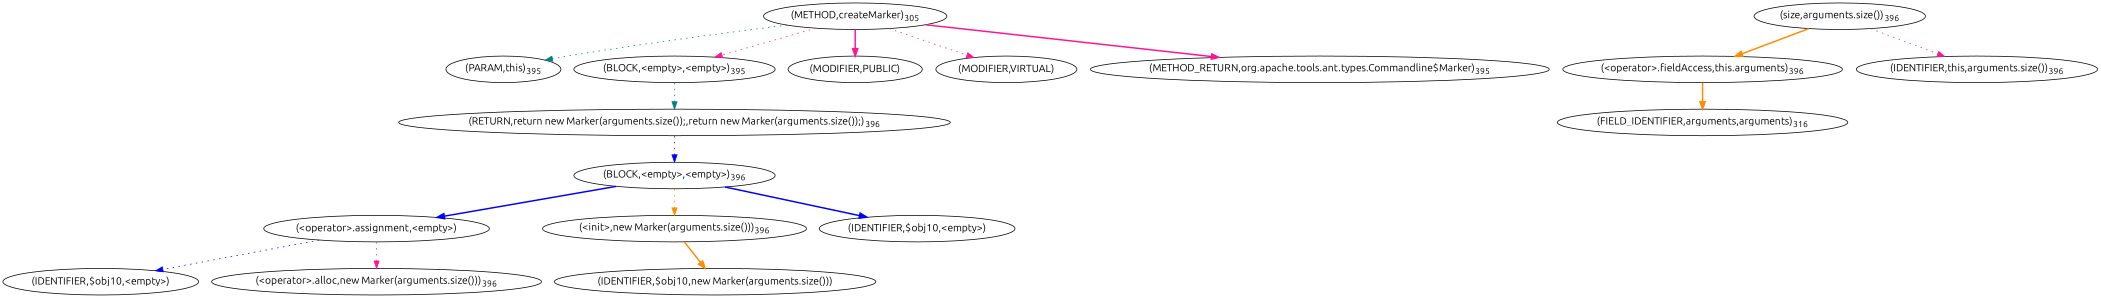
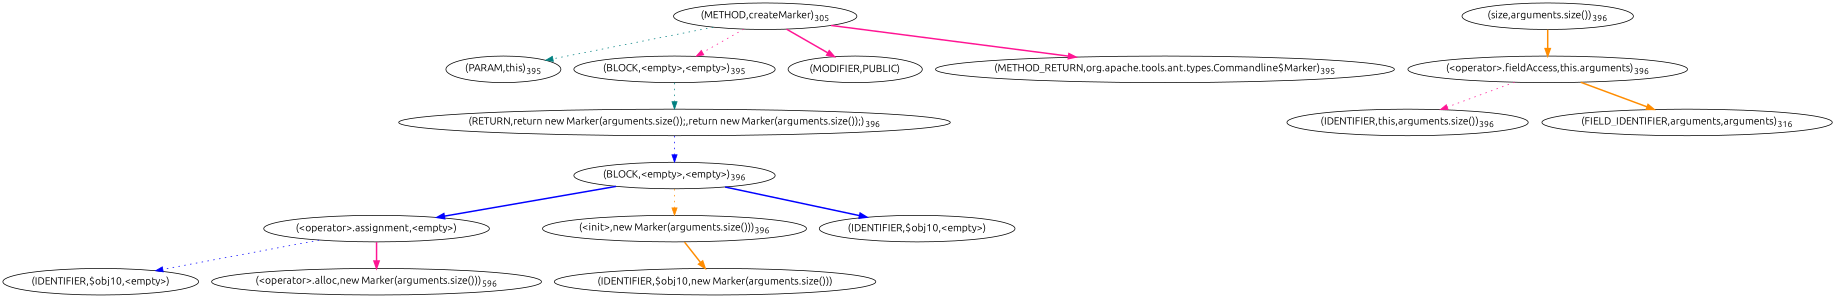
  digraph {
    fontname=Ubuntu
    node [fontname=Ubuntu]
    edge [color=deeppink fontname=Ubuntu style=dotted]
    n1 [label=<(METHOD,createMarker)<SUB>305</SUB>>]
    n2 [label=<(PARAM,this)<SUB>395</SUB>>]
    n3 [label=<(BLOCK,&lt;empty&gt;,&lt;empty&gt;)<SUB>395</SUB>>]
    n4 [label=<(MODIFIER,PUBLIC)>]
-   n5 [label=<(MODIFIER,VIRTUAL)>]
    n6 [label=<(METHOD_RETURN,org.apache.tools.ant.types.Commandline$Marker)<SUB>395</SUB>>]
    n7 [label=<(RETURN,return new Marker(arguments.size());,return new Marker(arguments.size());)<SUB>396</SUB>>]
    n8 [label=<(BLOCK,&lt;empty&gt;,&lt;empty&gt;)<SUB>396</SUB>>]
    n9 [label=<(&lt;operator&gt;.assignment,&lt;empty&gt;)>]
    n10 [label=<(&lt;init&gt;,new Marker(arguments.size()))<SUB>396</SUB>>]
    n11 [label=<(IDENTIFIER,$obj10,&lt;empty&gt;)>]
    n12 [label=<(IDENTIFIER,$obj10,&lt;empty&gt;)>]
-   n13 [label=<(&lt;operator&gt;.alloc,new Marker(arguments.size()))<SUB>396</SUB>>]
+   n13 [label=<(&lt;operator&gt;.alloc,new Marker(arguments.size()))<SUB>596</SUB>>]
    n14 [label=<(IDENTIFIER,$obj10,new Marker(arguments.size()))>]
    n15 [label=<(size,arguments.size())<SUB>396</SUB>>]
    n16 [label=<(&lt;operator&gt;.fieldAccess,this.arguments)<SUB>396</SUB>>]
    n17 [label=<(IDENTIFIER,this,arguments.size())<SUB>396</SUB>>]
    n18 [label=<(FIELD_IDENTIFIER,arguments,arguments)<SUB>316</SUB>>]
    n1 -> n2 [color=teal]
    n1 -> n3
    n1 -> n4 [style=bold]
-   n1 -> n5
    n1 -> n6 [style=bold]
    n3 -> n7 [color=teal]
    n7 -> n8 [color=blue]
    n8 -> n9 [color=blue style=bold]
    n8 -> n10 [color=darkorange]
    n8 -> n11 [color=blue style=bold]
    n9 -> n12 [color=blue]
-   n9 -> n13
+   n9 -> n13 [style=bold]
    n10 -> n14 [color=darkorange style=bold]
    n15 -> n16 [color=darkorange style=bold]
-   n15 -> n17
+   n16 -> n17
    n16 -> n18 [color=darkorange style=bold]
  }
